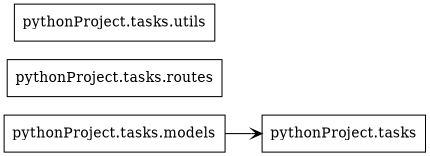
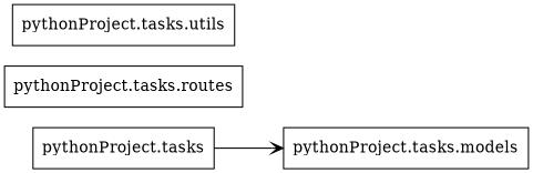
  digraph {
    rankdir=LR
    node [color=black shape=box style=solid]
    n1 [label="pythonProject.tasks"]
    n2 [label="pythonProject.tasks.models"]
    n3 [label="pythonProject.tasks.routes"]
    n4 [label="pythonProject.tasks.utils"]
-   n2 -> n1 [arrowhead=open arrowtail=none]
+   n1 -> n2 [arrowhead=open arrowtail=none]
  }
